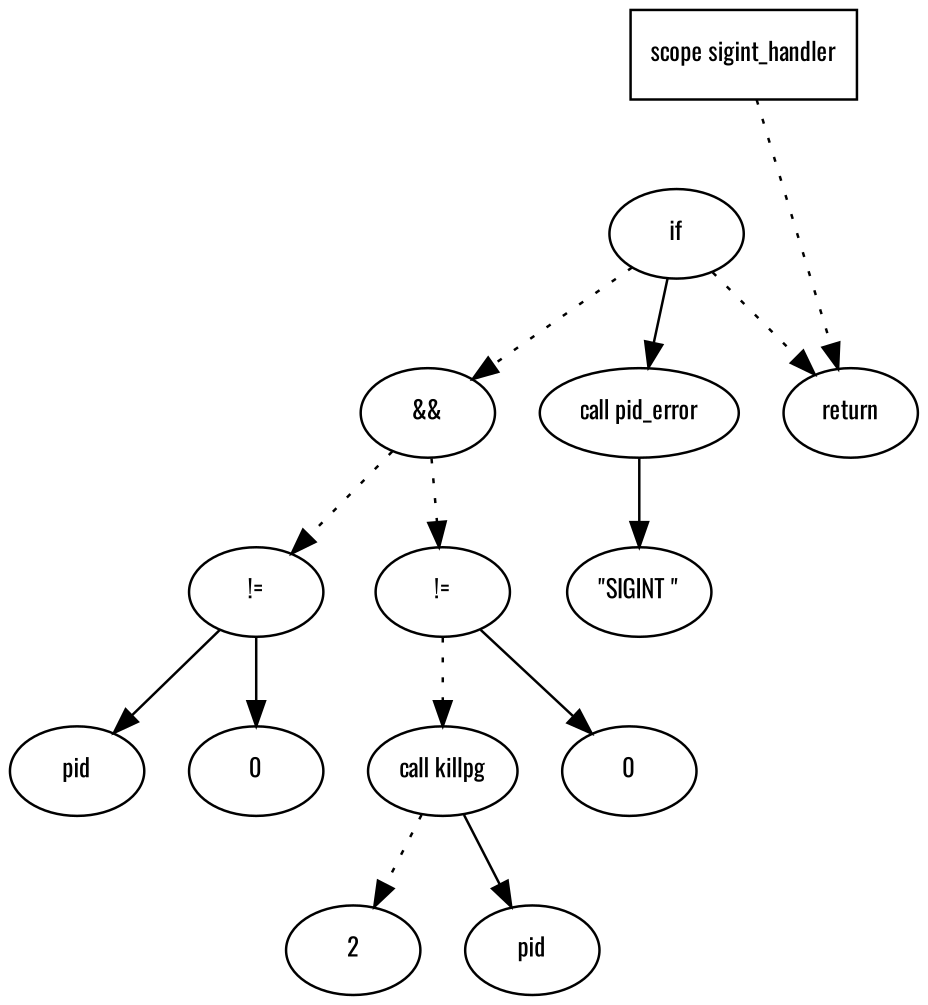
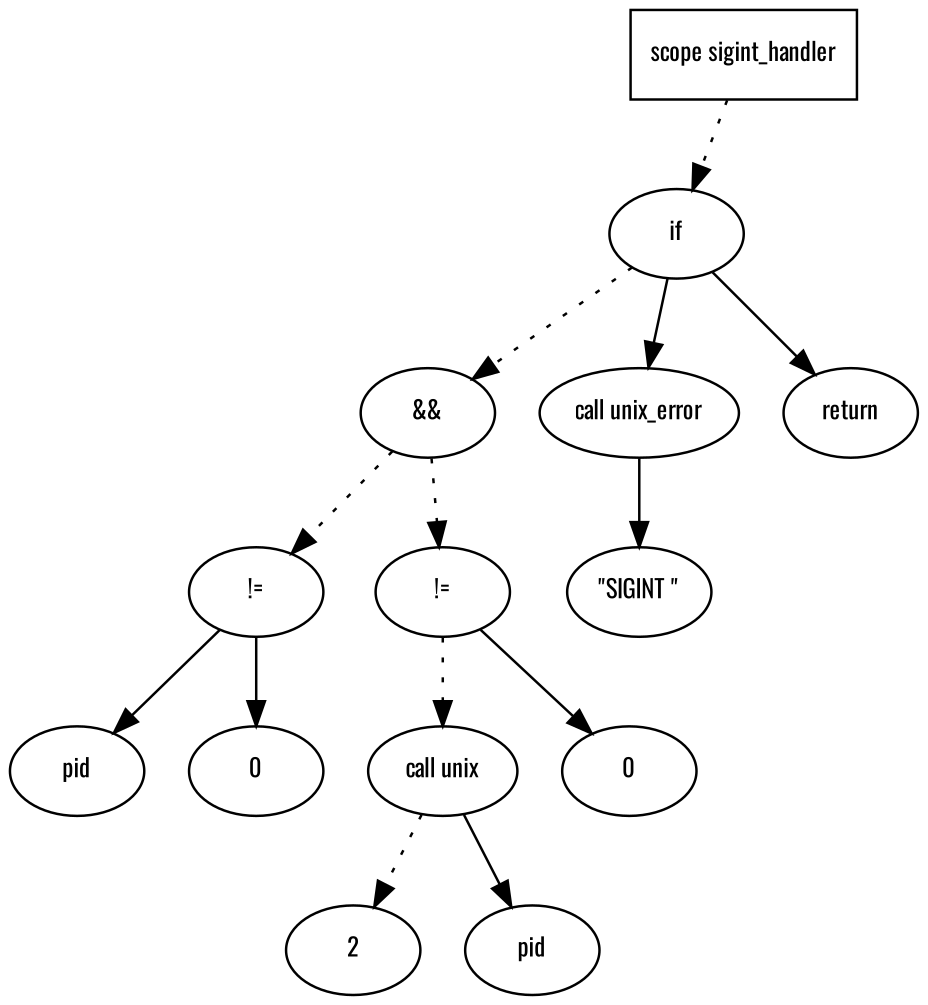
  digraph {
    fontname=Oswald
    fontsize=10
    node [fontname=Oswald fontsize=10 shape=ellipse]
    edge [fontname=Oswald fontsize=10 style=dotted]
    n1 [label="scope sigint_handler" shape=box]
    n2 [label=if]
    n3 [label="&&"]
-   n4 [label="call pid_error"]
+   n4 [label="call unix_error"]
    n5 [label=return]
    n6 [label="!="]
    n7 [label="!="]
    n8 [label="\"SIGINT \""]
    n9 [label=pid]
    n10 [label=0]
-   n11 [label="call killpg"]
+   n11 [label="call unix"]
    n12 [label=0]
    n13 [label=2]
    n14 [label=pid]
-   n1 -> n5
+   n1 -> n2
    n2 -> n3
    n2 -> n4 [style=solid]
-   n2 -> n5
+   n2 -> n5 [style=solid]
    n3 -> n6
    n3 -> n7
    n4 -> n8 [style=""]
    n6 -> n9 [style=""]
    n6 -> n10 [style=""]
    n7 -> n11
    n7 -> n12 [style=""]
    n11 -> n13
    n11 -> n14 [style=""]
  }
